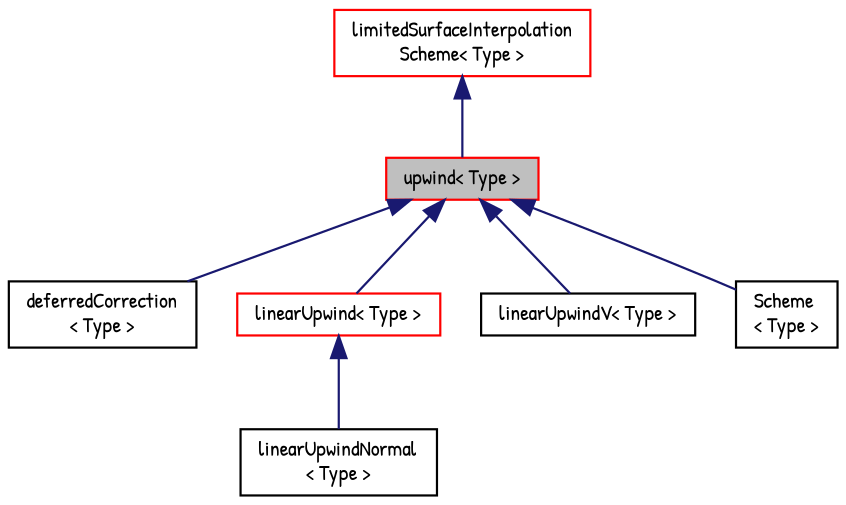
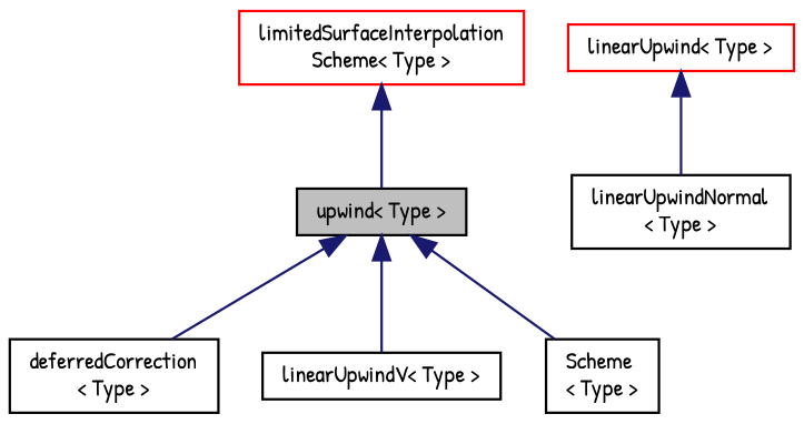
  digraph {
    fontname="Patrick Hand"
    rankdir=TB
    node [color=black fontname="Patrick Hand" fontsize=10 shape=record]
    edge [color=midnightblue dir=back fontname="Patrick Hand" fontsize=10 labelfontname=Helvetica labelfontsize=10 style=solid]
-   n1 [color=red fillcolor=grey75 fontcolor=black height=0.2 label="upwind\< Type \>" style=filled width=0.4]
+   n1 [fillcolor=grey75 fontcolor=black height=0.2 label="upwind\< Type \>" style=filled width=0.4]
    n2 [height=0.2 label="deferredCorrection\l\< Type \>" width=0.4]
    n3 [color=red height=0.2 label="linearUpwind\< Type \>" width=0.4]
    n4 [height=0.2 label="linearUpwindV\< Type \>" width=0.4]
    n5 [height=0.2 label="Scheme\l\< Type \>" width=0.4]
    n6 [height=0.2 label="linearUpwindNormal\l\< Type \>" width=0.4]
    n7 [color=red height=0.2 label="limitedSurfaceInterpolation\lScheme\< Type \>" width=0.4]
    n1 -> n2
-   n1 -> n3
    n1 -> n4
    n1 -> n5
    n3 -> n6
    n7 -> n1
  }
